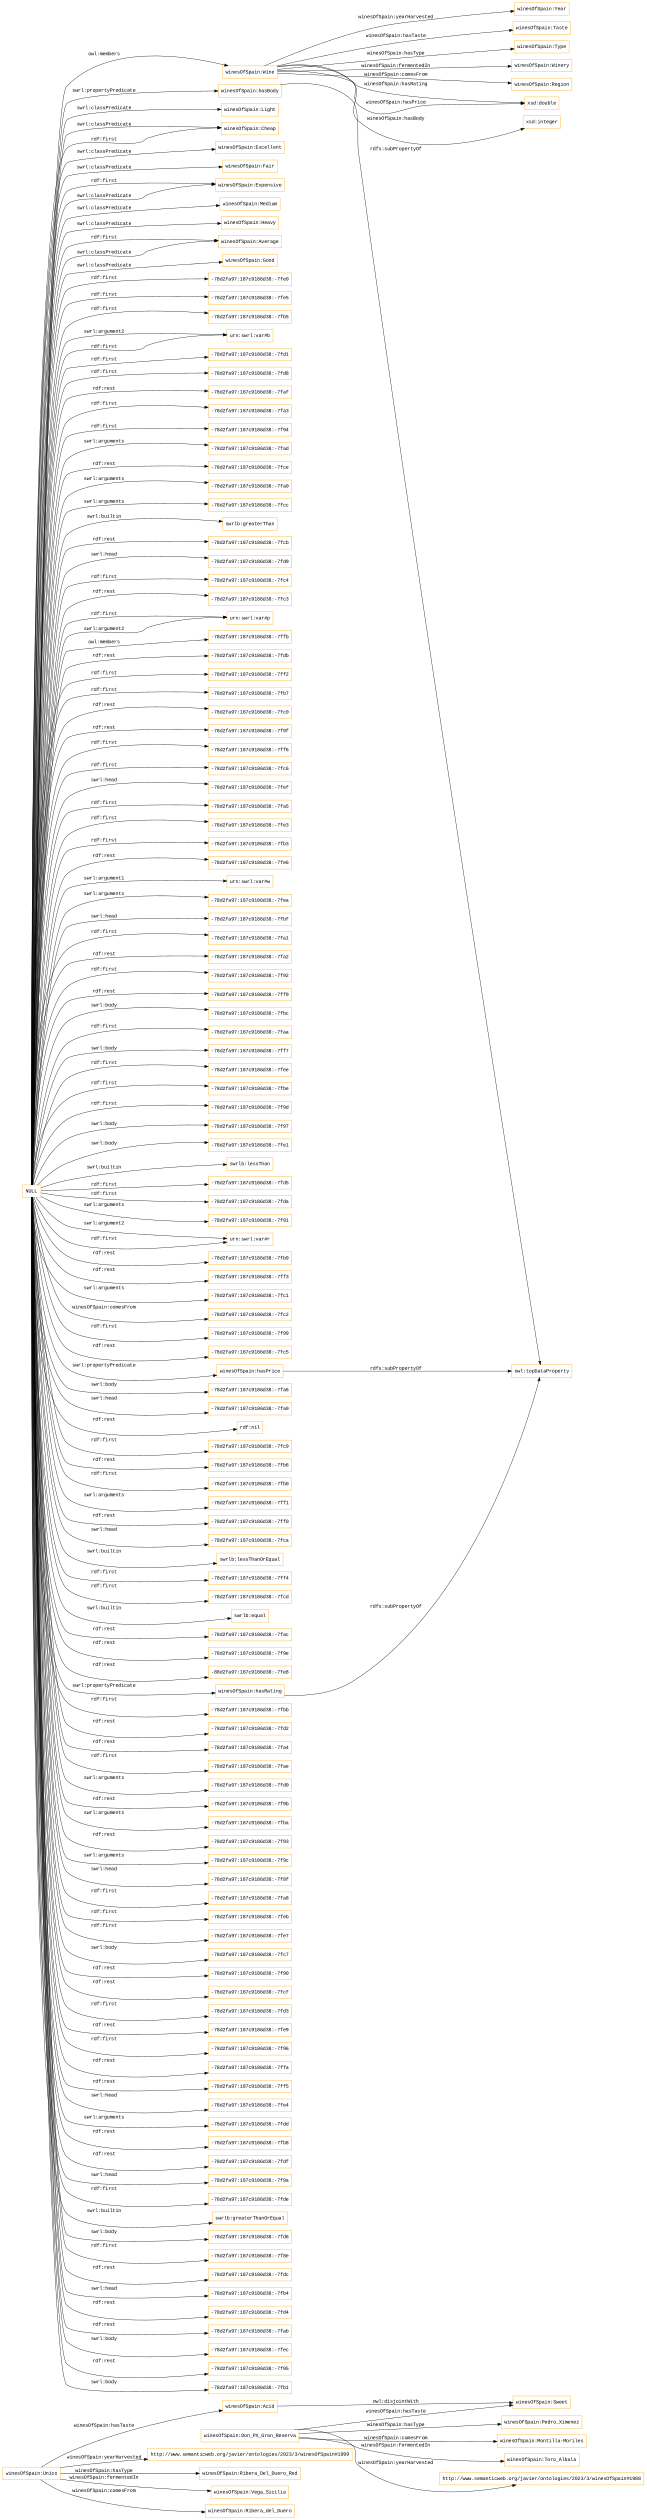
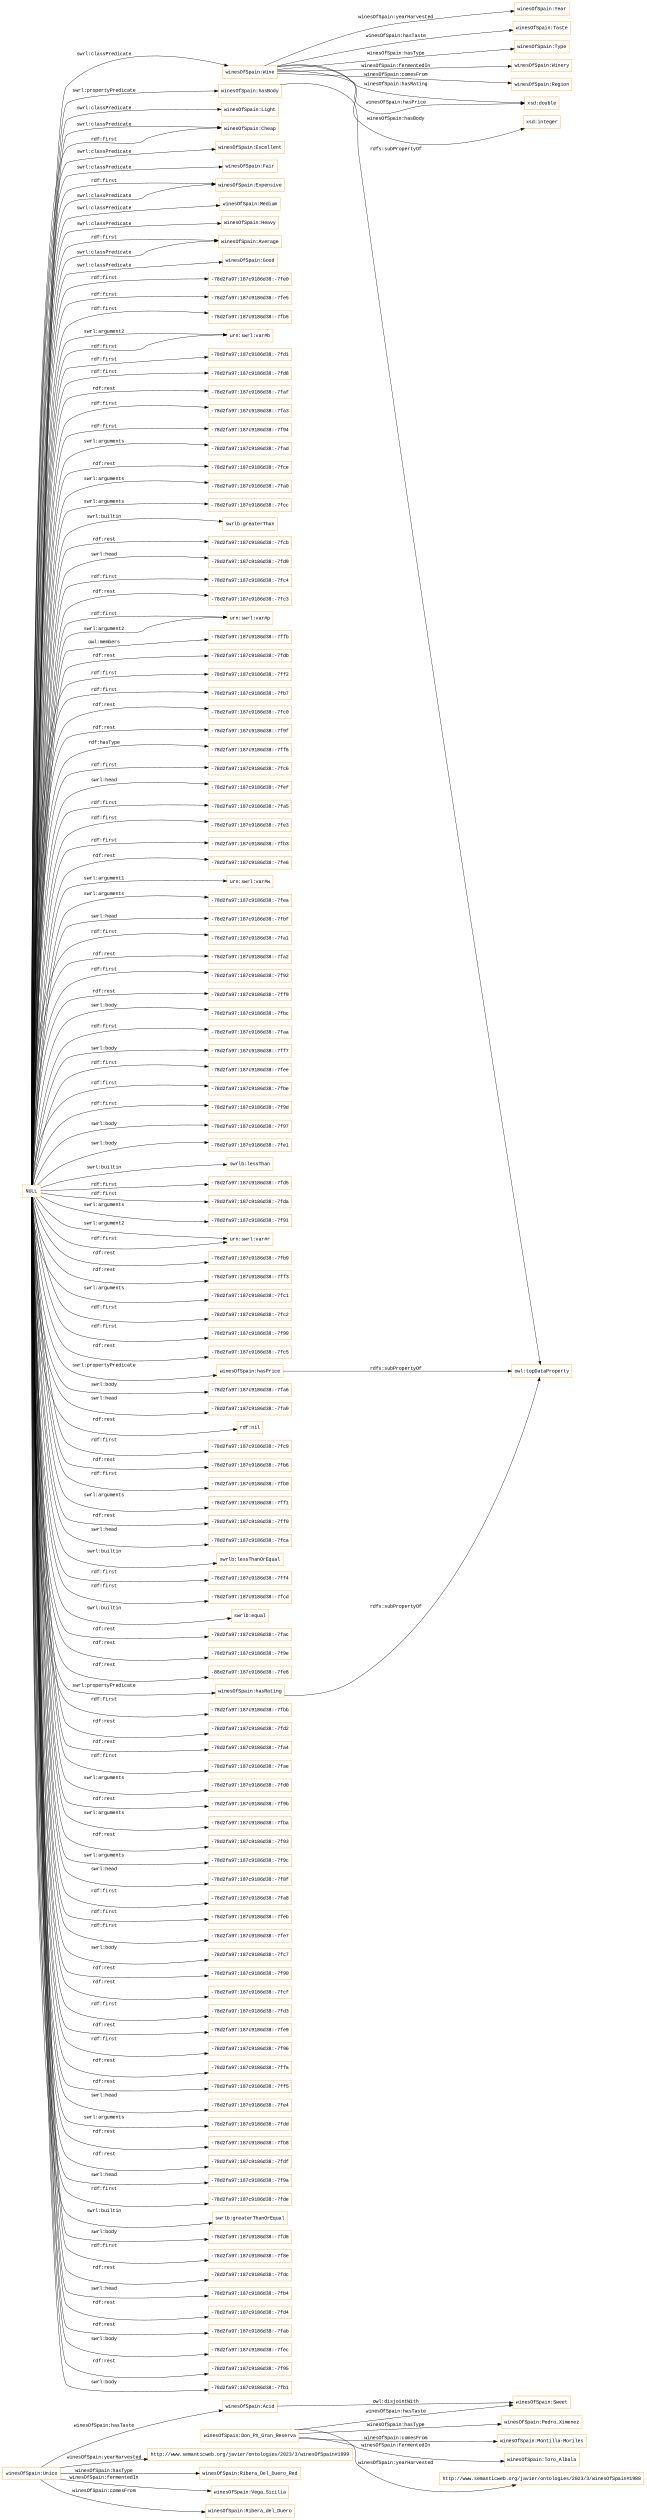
  digraph {
    fontname="Liberation Mono"
    rankdir=LR
    node [color=orange fontname="Liberation Mono" shape=rectangle]
    edge [fontname="Liberation Mono"]
    "winesOfSpain:Acid"
    "winesOfSpain:Sweet"
    "winesOfSpain:Wine"
    "winesOfSpain:Year"
    "winesOfSpain:Taste"
    "winesOfSpain:Type"
    "winesOfSpain:Winery"
    "winesOfSpain:Region"
    "xsd:double"
    "xsd:integer"
    "winesOfSpain:Unico"
    "http://www.semanticweb.org/javier/ontologies/2023/3/winesOfSpain#1999"
    "winesOfSpain:Ribera_Del_Duero_Red"
    "winesOfSpain:Vega_Sicilia"
    "winesOfSpain:Ribera_del_Duero"
    "winesOfSpain:hasBody"
    "owl:topDataProperty"
    "winesOfSpain:Don_PX_Gran_Reserva"
    "winesOfSpain:Pedro_Ximenez"
    "winesOfSpain:Montilla-Moriles"
    "winesOfSpain:Toro_Albala"
    "http://www.semanticweb.org/javier/ontologies/2023/3/winesOfSpain#1988"
    NULL
    "winesOfSpain:Light"
    "winesOfSpain:Cheap"
    "winesOfSpain:Excellent"
    "winesOfSpain:Fair"
    "winesOfSpain:Expensive"
    "winesOfSpain:Medium"
    "winesOfSpain:Heavy"
    "winesOfSpain:Average"
    "winesOfSpain:Good"
    "-78d2fa97:187c9186d38:-7fe0"
    "-78d2fa97:187c9186d38:-7fe5"
    "-78d2fa97:187c9186d38:-7fb5"
    "urn:swrl:var#b"
    "-78d2fa97:187c9186d38:-7fd1"
    "-78d2fa97:187c9186d38:-7fd8"
    "-78d2fa97:187c9186d38:-7faf"
    "-78d2fa97:187c9186d38:-7fa3"
    "-78d2fa97:187c9186d38:-7f94"
    "-78d2fa97:187c9186d38:-7fad"
    "-78d2fa97:187c9186d38:-7fce"
    "-78d2fa97:187c9186d38:-7fa0"
    "-78d2fa97:187c9186d38:-7fcc"
    "swrlb:greaterThan"
    "-78d2fa97:187c9186d38:-7fcb"
    "-78d2fa97:187c9186d38:-7fd9"
    "-78d2fa97:187c9186d38:-7fc4"
    "-78d2fa97:187c9186d38:-7fc3"
    "urn:swrl:var#p"
    "-78d2fa97:187c9186d38:-7ffb"
    "-78d2fa97:187c9186d38:-7fdb"
    "-78d2fa97:187c9186d38:-7ff2"
    "-78d2fa97:187c9186d38:-7fb7"
    "-78d2fa97:187c9186d38:-7fc0"
    "-78d2fa97:187c9186d38:-7f9f"
    "-78d2fa97:187c9186d38:-7ff6"
    "-78d2fa97:187c9186d38:-7fc6"
    "-78d2fa97:187c9186d38:-7fef"
    "-78d2fa97:187c9186d38:-7fa5"
    "-78d2fa97:187c9186d38:-7fe3"
    "-78d2fa97:187c9186d38:-7fb3"
    "-78d2fa97:187c9186d38:-7fe6"
    "urn:swrl:var#w"
    "-78d2fa97:187c9186d38:-7fea"
    "-78d2fa97:187c9186d38:-7fbf"
    "-78d2fa97:187c9186d38:-7fa1"
    "-78d2fa97:187c9186d38:-7fa2"
    "-78d2fa97:187c9186d38:-7f92"
    "-78d2fa97:187c9186d38:-7ff9"
    "-78d2fa97:187c9186d38:-7fbc"
    "-78d2fa97:187c9186d38:-7faa"
    "-78d2fa97:187c9186d38:-7ff7"
    "-78d2fa97:187c9186d38:-7fee"
    "-78d2fa97:187c9186d38:-7fbe"
    "-78d2fa97:187c9186d38:-7f9d"
    "-78d2fa97:187c9186d38:-7f97"
    "-78d2fa97:187c9186d38:-7fe1"
    "swrlb:lessThan"
    "-78d2fa97:187c9186d38:-7fd5"
    "-78d2fa97:187c9186d38:-7fda"
    "-78d2fa97:187c9186d38:-7f91"
    "urn:swrl:var#r"
    "-78d2fa97:187c9186d38:-7fb9"
    "-78d2fa97:187c9186d38:-7ff3"
    "-78d2fa97:187c9186d38:-7fc1"
    "-78d2fa97:187c9186d38:-7fc2"
    "-78d2fa97:187c9186d38:-7f99"
    "-78d2fa97:187c9186d38:-7fc5"
    "winesOfSpain:hasPrice"
    "-78d2fa97:187c9186d38:-7fa6"
    "-78d2fa97:187c9186d38:-7fa9"
    "rdf:nil"
    "-78d2fa97:187c9186d38:-7fc9"
    "-78d2fa97:187c9186d38:-7fb6"
    "-78d2fa97:187c9186d38:-7fb0"
    "-78d2fa97:187c9186d38:-7ff1"
    "-78d2fa97:187c9186d38:-7ff0"
    "-78d2fa97:187c9186d38:-7fca"
    "swrlb:lessThanOrEqual"
    "-78d2fa97:187c9186d38:-7ff4"
    "-78d2fa97:187c9186d38:-7fcd"
    "swrlb:equal"
    "-78d2fa97:187c9186d38:-7fac"
    "-78d2fa97:187c9186d38:-7f9e"
    n107 [label="-88d2fa97:187c9186d38:-7fe8"]
    "winesOfSpain:hasRating"
    "-78d2fa97:187c9186d38:-7fbb"
    "-78d2fa97:187c9186d38:-7fd2"
    "-78d2fa97:187c9186d38:-7fa4"
    "-78d2fa97:187c9186d38:-7fae"
    "-78d2fa97:187c9186d38:-7fd0"
    "-78d2fa97:187c9186d38:-7f9b"
    "-78d2fa97:187c9186d38:-7fba"
    "-78d2fa97:187c9186d38:-7f93"
    "-78d2fa97:187c9186d38:-7f9c"
    "-78d2fa97:187c9186d38:-7f8f"
    "-78d2fa97:187c9186d38:-7fa8"
    "-78d2fa97:187c9186d38:-7feb"
    "-78d2fa97:187c9186d38:-7fe7"
    "-78d2fa97:187c9186d38:-7fc7"
    "-78d2fa97:187c9186d38:-7f90"
    "-78d2fa97:187c9186d38:-7fcf"
    "-78d2fa97:187c9186d38:-7fd3"
    "-78d2fa97:187c9186d38:-7fe9"
    "-78d2fa97:187c9186d38:-7f96"
    "-78d2fa97:187c9186d38:-7ffa"
    "-78d2fa97:187c9186d38:-7ff5"
    "-78d2fa97:187c9186d38:-7fe4"
    "-78d2fa97:187c9186d38:-7fdd"
    "-78d2fa97:187c9186d38:-7fb8"
    "-78d2fa97:187c9186d38:-7fdf"
    "-78d2fa97:187c9186d38:-7f9a"
    "-78d2fa97:187c9186d38:-7fde"
    "swrlb:greaterThanOrEqual"
    "-78d2fa97:187c9186d38:-7fd6"
    "-78d2fa97:187c9186d38:-7f8e"
    "-78d2fa97:187c9186d38:-7fdc"
    "-78d2fa97:187c9186d38:-7fb4"
    "-78d2fa97:187c9186d38:-7fd4"
    "-78d2fa97:187c9186d38:-7fab"
    "-78d2fa97:187c9186d38:-7fec"
    "-78d2fa97:187c9186d38:-7f95"
    "-78d2fa97:187c9186d38:-7fb1"
    "winesOfSpain:Acid" -> "winesOfSpain:Sweet" [label="owl:disjointWith"]
    "winesOfSpain:Wine" -> "winesOfSpain:Year" [label="winesOfSpain:yearHarvested"]
    "winesOfSpain:Wine" -> "winesOfSpain:Taste" [label="winesOfSpain:hasTaste"]
    "winesOfSpain:Wine" -> "winesOfSpain:Type" [label="winesOfSpain:hasType"]
    "winesOfSpain:Wine" -> "winesOfSpain:Winery" [label="winesOfSpain:fermentedIn"]
    "winesOfSpain:Wine" -> "winesOfSpain:Region" [label="winesOfSpain:comesFrom"]
    "winesOfSpain:Wine" -> "xsd:double" [label="winesOfSpain:hasRating"]
    "winesOfSpain:Wine" -> "xsd:double" [label="winesOfSpain:hasPrice"]
    "winesOfSpain:Wine" -> "xsd:integer" [label="winesOfSpain:hasBody"]
    "winesOfSpain:Unico" -> "winesOfSpain:Acid" [label="winesOfSpain:hasTaste"]
    "winesOfSpain:Unico" -> "http://www.semanticweb.org/javier/ontologies/2023/3/winesOfSpain#1999" [label="winesOfSpain:yearHarvested"]
    "winesOfSpain:Unico" -> "winesOfSpain:Ribera_Del_Duero_Red" [label="winesOfSpain:hasType"]
    "winesOfSpain:Unico" -> "winesOfSpain:Vega_Sicilia" [label="winesOfSpain:fermentedIn"]
    "winesOfSpain:Unico" -> "winesOfSpain:Ribera_del_Duero" [label="winesOfSpain:comesFrom"]
    "winesOfSpain:hasBody" -> "owl:topDataProperty" [label="rdfs:subPropertyOf"]
    "winesOfSpain:Don_PX_Gran_Reserva" -> "winesOfSpain:Sweet" [label="winesOfSpain:hasTaste"]
    "winesOfSpain:Don_PX_Gran_Reserva" -> "winesOfSpain:Pedro_Ximenez" [label="winesOfSpain:hasType"]
    "winesOfSpain:Don_PX_Gran_Reserva" -> "winesOfSpain:Montilla-Moriles" [label="winesOfSpain:comesFrom"]
    "winesOfSpain:Don_PX_Gran_Reserva" -> "winesOfSpain:Toro_Albala" [label="winesOfSpain:fermentedIn"]
    "winesOfSpain:Don_PX_Gran_Reserva" -> "http://www.semanticweb.org/javier/ontologies/2023/3/winesOfSpain#1988" [label="winesOfSpain:yearHarvested"]
-   NULL -> "winesOfSpain:Wine" [label="owl:members"]
+   NULL -> "winesOfSpain:Wine" [label="swrl:classPredicate"]
    NULL -> "winesOfSpain:hasBody" [label="swrl:propertyPredicate"]
    NULL -> "winesOfSpain:Light" [label="swrl:classPredicate"]
    NULL -> "winesOfSpain:Cheap" [label="swrl:classPredicate"]
    NULL -> "winesOfSpain:Cheap" [label="rdf:first"]
    NULL -> "winesOfSpain:Excellent" [label="swrl:classPredicate"]
    NULL -> "winesOfSpain:Fair" [label="swrl:classPredicate"]
    NULL -> "winesOfSpain:Expensive" [label="rdf:first"]
    NULL -> "winesOfSpain:Expensive" [label="swrl:classPredicate"]
    NULL -> "winesOfSpain:Medium" [label="swrl:classPredicate"]
    NULL -> "winesOfSpain:Heavy" [label="swrl:classPredicate"]
    NULL -> "winesOfSpain:Average" [label="rdf:first"]
    NULL -> "winesOfSpain:Average" [label="swrl:classPredicate"]
    NULL -> "winesOfSpain:Good" [label="swrl:classPredicate"]
    NULL -> "-78d2fa97:187c9186d38:-7fe0" [label="rdf:first"]
    NULL -> "-78d2fa97:187c9186d38:-7fe5" [label="rdf:first"]
    NULL -> "-78d2fa97:187c9186d38:-7fb5" [label="rdf:first"]
    NULL -> "urn:swrl:var#b" [label="swrl:argument2"]
    NULL -> "urn:swrl:var#b" [label="rdf:first"]
    NULL -> "-78d2fa97:187c9186d38:-7fd1" [label="rdf:first"]
    NULL -> "-78d2fa97:187c9186d38:-7fd8" [label="rdf:first"]
    NULL -> "-78d2fa97:187c9186d38:-7faf" [label="rdf:rest"]
    NULL -> "-78d2fa97:187c9186d38:-7fa3" [label="rdf:first"]
    NULL -> "-78d2fa97:187c9186d38:-7f94" [label="rdf:first"]
    NULL -> "-78d2fa97:187c9186d38:-7fad" [label="swrl:arguments"]
    NULL -> "-78d2fa97:187c9186d38:-7fce" [label="rdf:rest"]
    NULL -> "-78d2fa97:187c9186d38:-7fa0" [label="swrl:arguments"]
    NULL -> "-78d2fa97:187c9186d38:-7fcc" [label="swrl:arguments"]
    NULL -> "swrlb:greaterThan" [label="swrl:builtin"]
    NULL -> "-78d2fa97:187c9186d38:-7fcb" [label="rdf:rest"]
    NULL -> "-78d2fa97:187c9186d38:-7fd9" [label="swrl:head"]
    NULL -> "-78d2fa97:187c9186d38:-7fc4" [label="rdf:first"]
    NULL -> "-78d2fa97:187c9186d38:-7fc3" [label="rdf:rest"]
    NULL -> "urn:swrl:var#p" [label="rdf:first"]
    NULL -> "urn:swrl:var#p" [label="swrl:argument2"]
    NULL -> "-78d2fa97:187c9186d38:-7ffb" [label="owl:members"]
    NULL -> "-78d2fa97:187c9186d38:-7fdb" [label="rdf:rest"]
    NULL -> "-78d2fa97:187c9186d38:-7ff2" [label="rdf:first"]
    NULL -> "-78d2fa97:187c9186d38:-7fb7" [label="rdf:first"]
    NULL -> "-78d2fa97:187c9186d38:-7fc0" [label="rdf:rest"]
    NULL -> "-78d2fa97:187c9186d38:-7f9f" [label="rdf:rest"]
-   NULL -> "-78d2fa97:187c9186d38:-7ff6" [label="rdf:first"]
+   NULL -> "-78d2fa97:187c9186d38:-7ff6" [label="rdf:hasType"]
    NULL -> "-78d2fa97:187c9186d38:-7fc6" [label="rdf:first"]
    NULL -> "-78d2fa97:187c9186d38:-7fef" [label="swrl:head"]
    NULL -> "-78d2fa97:187c9186d38:-7fa5" [label="rdf:first"]
    NULL -> "-78d2fa97:187c9186d38:-7fe3" [label="rdf:first"]
    NULL -> "-78d2fa97:187c9186d38:-7fb3" [label="rdf:first"]
    NULL -> "-78d2fa97:187c9186d38:-7fe6" [label="rdf:rest"]
    NULL -> "urn:swrl:var#w" [label="swrl:argument1"]
    NULL -> "-78d2fa97:187c9186d38:-7fea" [label="swrl:arguments"]
    NULL -> "-78d2fa97:187c9186d38:-7fbf" [label="swrl:head"]
    NULL -> "-78d2fa97:187c9186d38:-7fa1" [label="rdf:first"]
    NULL -> "-78d2fa97:187c9186d38:-7fa2" [label="rdf:rest"]
    NULL -> "-78d2fa97:187c9186d38:-7f92" [label="rdf:first"]
    NULL -> "-78d2fa97:187c9186d38:-7ff9" [label="rdf:rest"]
    NULL -> "-78d2fa97:187c9186d38:-7fbc" [label="swrl:body"]
    NULL -> "-78d2fa97:187c9186d38:-7faa" [label="rdf:first"]
    NULL -> "-78d2fa97:187c9186d38:-7ff7" [label="swrl:body"]
    NULL -> "-78d2fa97:187c9186d38:-7fee" [label="rdf:first"]
    NULL -> "-78d2fa97:187c9186d38:-7fbe" [label="rdf:first"]
    NULL -> "-78d2fa97:187c9186d38:-7f9d" [label="rdf:first"]
    NULL -> "-78d2fa97:187c9186d38:-7f97" [label="swrl:body"]
    NULL -> "-78d2fa97:187c9186d38:-7fe1" [label="swrl:body"]
    NULL -> "swrlb:lessThan" [label="swrl:builtin"]
    NULL -> "-78d2fa97:187c9186d38:-7fd5" [label="rdf:first"]
    NULL -> "-78d2fa97:187c9186d38:-7fda" [label="rdf:first"]
    NULL -> "-78d2fa97:187c9186d38:-7f91" [label="swrl:arguments"]
    NULL -> "urn:swrl:var#r" [label="swrl:argument2"]
    NULL -> "urn:swrl:var#r" [label="rdf:first"]
    NULL -> "-78d2fa97:187c9186d38:-7fb9" [label="rdf:rest"]
    NULL -> "-78d2fa97:187c9186d38:-7ff3" [label="rdf:rest"]
    NULL -> "-78d2fa97:187c9186d38:-7fc1" [label="swrl:arguments"]
-   NULL -> "-78d2fa97:187c9186d38:-7fc2" [label="winesOfSpain:comesFrom"]
+   NULL -> "-78d2fa97:187c9186d38:-7fc2" [label="rdf:first"]
    NULL -> "-78d2fa97:187c9186d38:-7f99" [label="rdf:first"]
    NULL -> "-78d2fa97:187c9186d38:-7fc5" [label="rdf:rest"]
    NULL -> "winesOfSpain:hasPrice" [label="swrl:propertyPredicate"]
    NULL -> "-78d2fa97:187c9186d38:-7fa6" [label="swrl:body"]
    NULL -> "-78d2fa97:187c9186d38:-7fa9" [label="swrl:head"]
    NULL -> "rdf:nil" [label="rdf:rest"]
    NULL -> "-78d2fa97:187c9186d38:-7fc9" [label="rdf:first"]
    NULL -> "-78d2fa97:187c9186d38:-7fb6" [label="rdf:rest"]
    NULL -> "-78d2fa97:187c9186d38:-7fb0" [label="rdf:first"]
    NULL -> "-78d2fa97:187c9186d38:-7ff1" [label="swrl:arguments"]
    NULL -> "-78d2fa97:187c9186d38:-7ff0" [label="rdf:rest"]
    NULL -> "-78d2fa97:187c9186d38:-7fca" [label="swrl:head"]
    NULL -> "swrlb:lessThanOrEqual" [label="swrl:builtin"]
    NULL -> "-78d2fa97:187c9186d38:-7ff4" [label="rdf:first"]
    NULL -> "-78d2fa97:187c9186d38:-7fcd" [label="rdf:first"]
    NULL -> "swrlb:equal" [label="swrl:builtin"]
    NULL -> "-78d2fa97:187c9186d38:-7fac" [label="rdf:rest"]
    NULL -> "-78d2fa97:187c9186d38:-7f9e" [label="rdf:rest"]
    NULL -> n107 [label="rdf:rest"]
    NULL -> "winesOfSpain:hasRating" [label="swrl:propertyPredicate"]
    NULL -> "-78d2fa97:187c9186d38:-7fbb" [label="rdf:first"]
    NULL -> "-78d2fa97:187c9186d38:-7fd2" [label="rdf:rest"]
    NULL -> "-78d2fa97:187c9186d38:-7fa4" [label="rdf:rest"]
    NULL -> "-78d2fa97:187c9186d38:-7fae" [label="rdf:first"]
    NULL -> "-78d2fa97:187c9186d38:-7fd0" [label="swrl:arguments"]
    NULL -> "-78d2fa97:187c9186d38:-7f9b" [label="rdf:rest"]
    NULL -> "-78d2fa97:187c9186d38:-7fba" [label="swrl:arguments"]
    NULL -> "-78d2fa97:187c9186d38:-7f93" [label="rdf:rest"]
    NULL -> "-78d2fa97:187c9186d38:-7f9c" [label="swrl:arguments"]
    NULL -> "-78d2fa97:187c9186d38:-7f8f" [label="swrl:head"]
    NULL -> "-78d2fa97:187c9186d38:-7fa8" [label="rdf:first"]
    NULL -> "-78d2fa97:187c9186d38:-7feb" [label="rdf:first"]
    NULL -> "-78d2fa97:187c9186d38:-7fe7" [label="rdf:first"]
    NULL -> "-78d2fa97:187c9186d38:-7fc7" [label="swrl:body"]
    NULL -> "-78d2fa97:187c9186d38:-7f90" [label="rdf:rest"]
    NULL -> "-78d2fa97:187c9186d38:-7fcf" [label="rdf:rest"]
    NULL -> "-78d2fa97:187c9186d38:-7fd3" [label="rdf:first"]
    NULL -> "-78d2fa97:187c9186d38:-7fe9" [label="rdf:rest"]
    NULL -> "-78d2fa97:187c9186d38:-7f96" [label="rdf:first"]
    NULL -> "-78d2fa97:187c9186d38:-7ffa" [label="rdf:rest"]
    NULL -> "-78d2fa97:187c9186d38:-7ff5" [label="rdf:rest"]
    NULL -> "-78d2fa97:187c9186d38:-7fe4" [label="swrl:head"]
    NULL -> "-78d2fa97:187c9186d38:-7fdd" [label="swrl:arguments"]
    NULL -> "-78d2fa97:187c9186d38:-7fb8" [label="rdf:rest"]
    NULL -> "-78d2fa97:187c9186d38:-7fdf" [label="rdf:rest"]
    NULL -> "-78d2fa97:187c9186d38:-7f9a" [label="swrl:head"]
    NULL -> "-78d2fa97:187c9186d38:-7fde" [label="rdf:first"]
    NULL -> "swrlb:greaterThanOrEqual" [label="swrl:builtin"]
    NULL -> "-78d2fa97:187c9186d38:-7fd6" [label="swrl:body"]
    NULL -> "-78d2fa97:187c9186d38:-7f8e" [label="rdf:first"]
    NULL -> "-78d2fa97:187c9186d38:-7fdc" [label="rdf:rest"]
    NULL -> "-78d2fa97:187c9186d38:-7fb4" [label="swrl:head"]
    NULL -> "-78d2fa97:187c9186d38:-7fd4" [label="rdf:rest"]
    NULL -> "-78d2fa97:187c9186d38:-7fab" [label="rdf:rest"]
    NULL -> "-78d2fa97:187c9186d38:-7fec" [label="swrl:body"]
    NULL -> "-78d2fa97:187c9186d38:-7f95" [label="rdf:rest"]
    NULL -> "-78d2fa97:187c9186d38:-7fb1" [label="swrl:body"]
    "winesOfSpain:hasPrice" -> "owl:topDataProperty" [label="rdfs:subPropertyOf"]
    "winesOfSpain:hasRating" -> "owl:topDataProperty" [label="rdfs:subPropertyOf"]
  }
